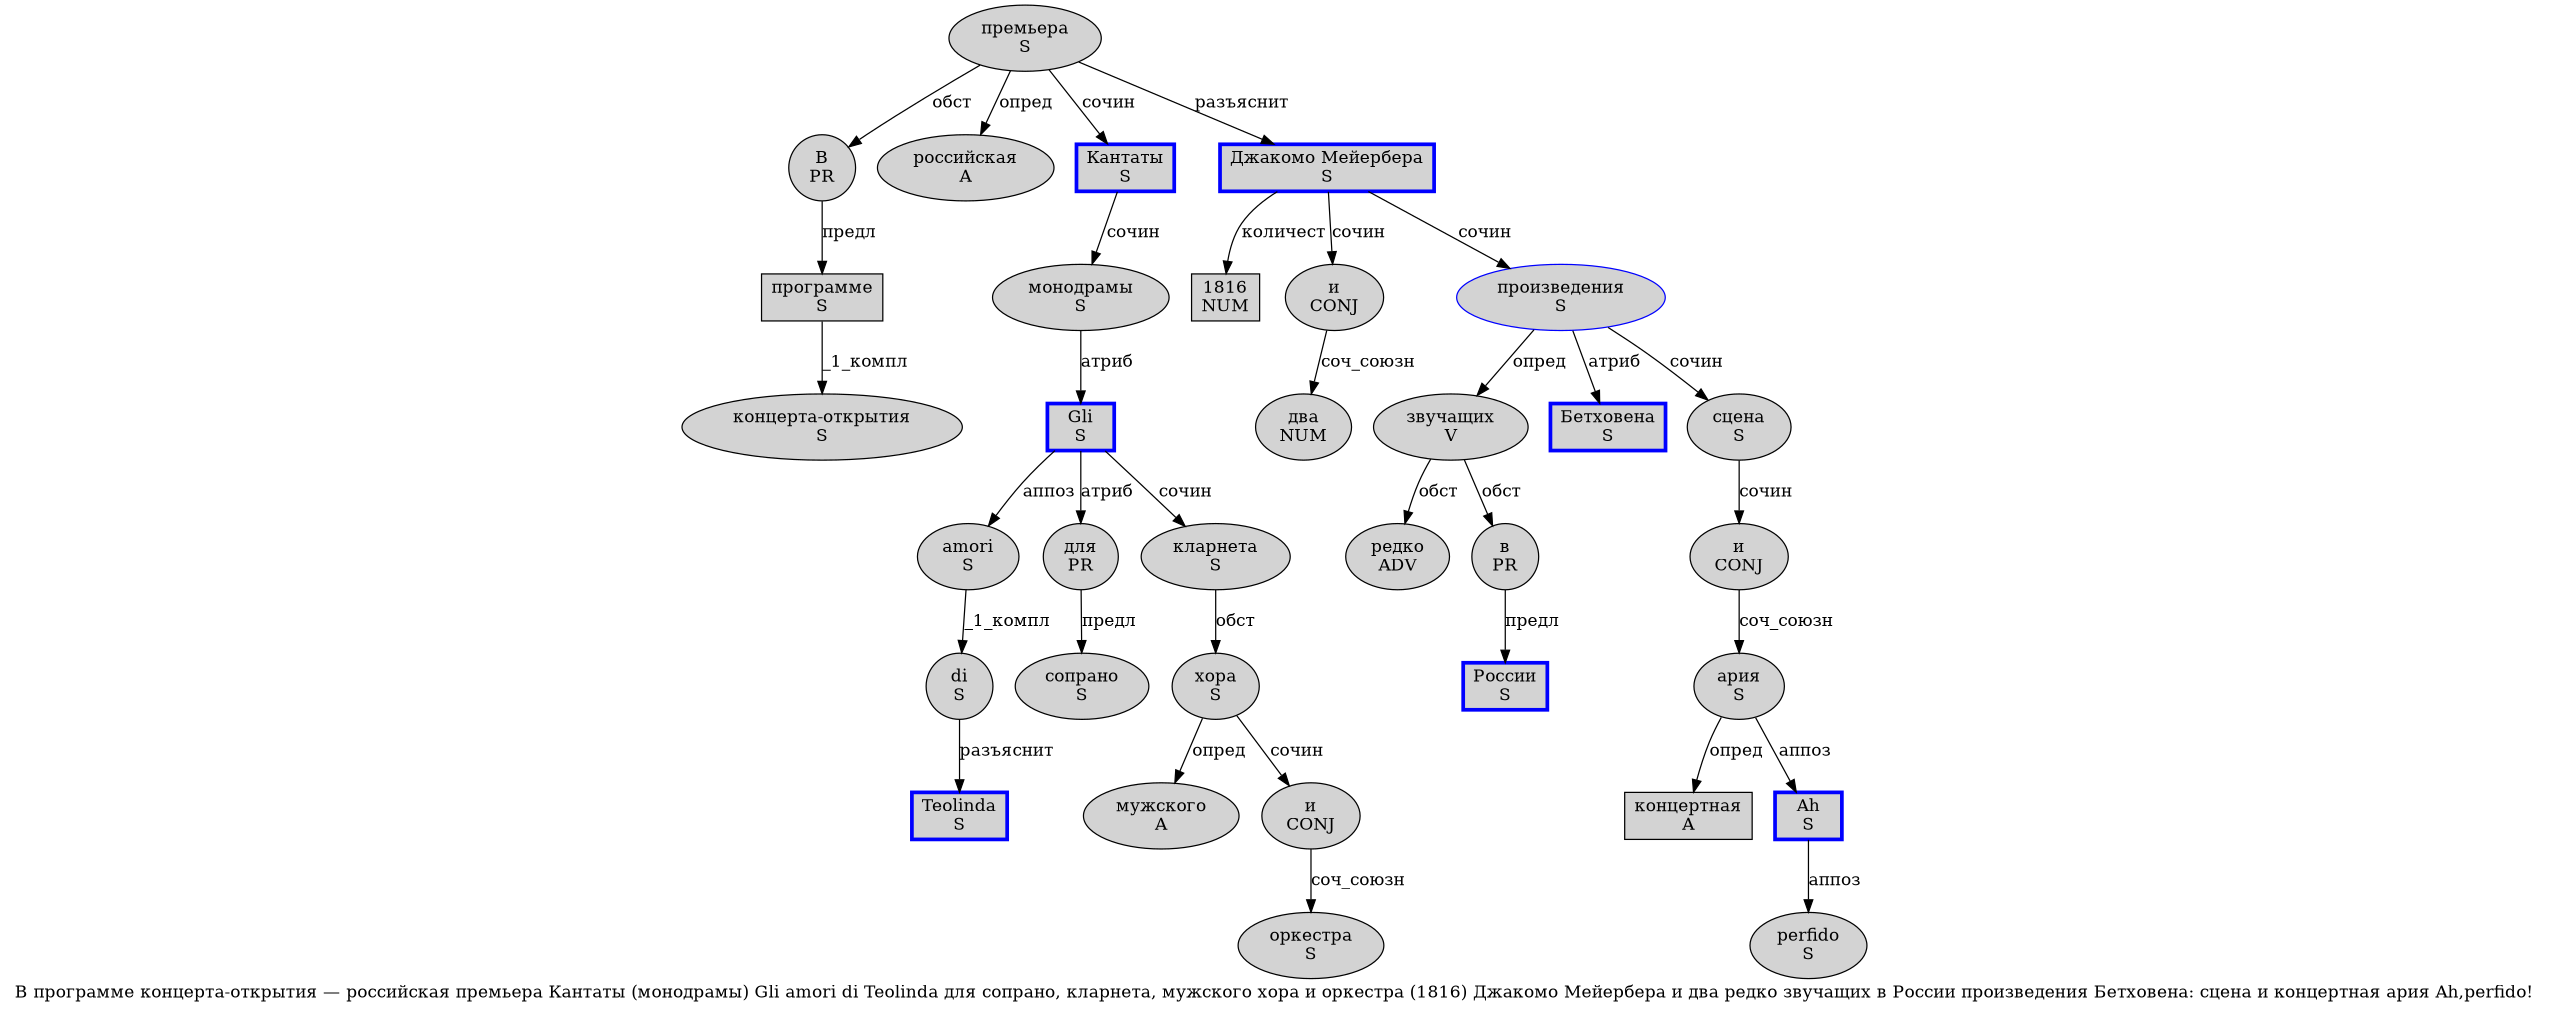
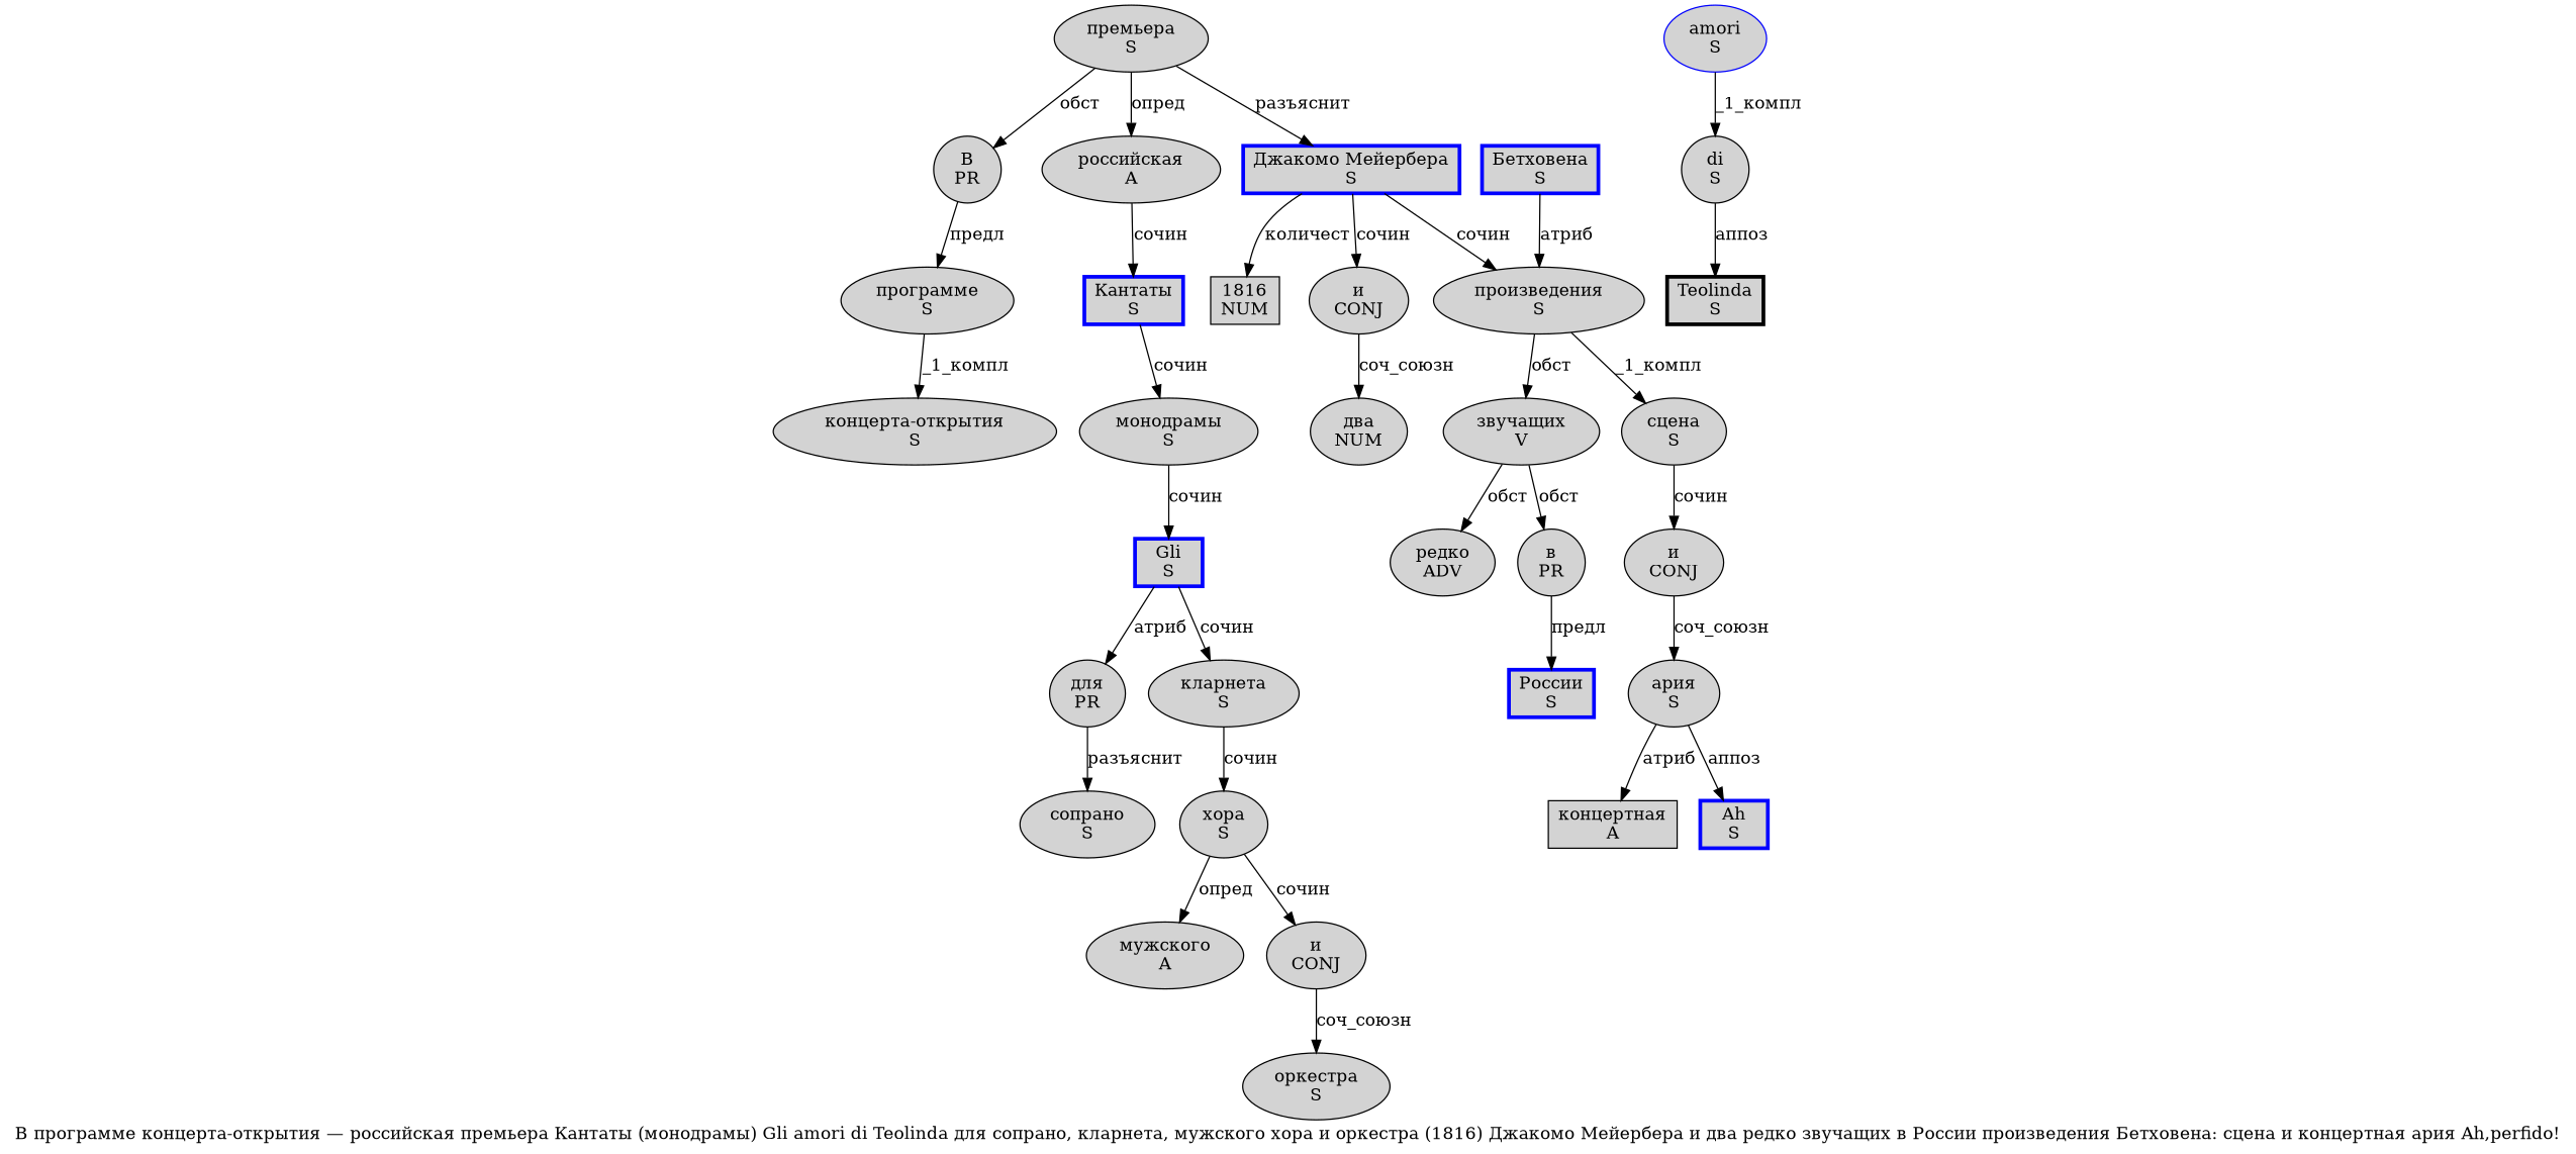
  digraph {
    label="В программе концерта-открытия — российская премьера Кантаты (монодрамы) Gli amori di Teolinda для сопрано, кларнета, мужского хора и оркестра (1816) Джакомо Мейербера и два редко звучащих в России произведения Бетховена: сцена и концертная ария Ah,perfido!"
    node [fillcolor=lightgray penwidth=1 shape=ellipse style=filled]
    n1 [label="В\nPR"]
-   n2 [label="программе\nS" shape=box]
+   n2 [label="программе\nS"]
    n3 [label="концерта-открытия\nS"]
    n4 [label="российская\nA"]
    n5 [label="премьера\nS"]
    n6 [color=blue label="Кантаты\nS" penwidth=3 shape=box]
    n7 [color=blue label="Джакомо Мейербера\nS" penwidth=3 shape=box]
    n8 [label="монодрамы\nS"]
    n9 [label="1816\nNUM" shape=box]
    n10 [label="и\nCONJ"]
-   n11 [label="произведения\nS" color=blue]
+   n11 [label="произведения\nS"]
    n12 [color=blue label="Gli\nS" penwidth=3 shape=box]
-   n13 [label="amori\nS"]
+   n13 [label="amori\nS" color=blue]
    n14 [label="для\nPR"]
    n15 [label="кларнета\nS"]
    n16 [label="di\nS"]
    n17 [label="сопрано\nS"]
    n18 [label="хора\nS"]
-   n19 [color=blue label="Teolinda\nS" penwidth=3 shape=box]
+   n19 [color=black label="Teolinda\nS" penwidth=3 shape=box]
    n20 [label="мужского\nA"]
    n21 [label="и\nCONJ"]
    n22 [label="оркестра\nS"]
    n23 [label="два\nNUM"]
    n24 [label="звучащих\nV"]
    n25 [color=blue label="Бетховена\nS" penwidth=3 shape=box]
    n26 [label="сцена\nS"]
    n27 [label="редко\nADV"]
    n28 [label="в\nPR"]
    n29 [color=blue label="России\nS" penwidth=3 shape=box]
    n30 [label="и\nCONJ"]
    n31 [label="ария\nS"]
    n32 [label="концертная\nA" shape=box]
    n33 [color=blue label="Ah\nS" penwidth=3 shape=box]
-   n34 [label="perfido\nS"]
    n1 -> n2 [label="предл"]
    n2 -> n3 [label="_1_компл"]
    n5 -> n1 [label="обст"]
    n5 -> n4 [label="опред"]
-   n5 -> n6 [label="сочин"]
+   n4 -> n6 [label="сочин"]
    n5 -> n7 [label="разъяснит"]
    n6 -> n8 [label="сочин"]
    n7 -> n9 [label="количест"]
    n7 -> n10 [label="сочин"]
    n7 -> n11 [label="сочин"]
-   n8 -> n12 [label="атриб"]
+   n8 -> n12 [label="сочин"]
    n10 -> n23 [label="соч_союзн"]
-   n11 -> n24 [label="опред"]
-   n11 -> n25 [label="атриб"]
-   n11 -> n26 [label="сочин"]
-   n12 -> n13 [label="аппоз"]
+   n11 -> n24 [label="обст"]
+   n25 -> n11 [label="атриб"]
+   n11 -> n26 [label="_1_компл"]
    n12 -> n14 [label="атриб"]
    n12 -> n15 [label="сочин"]
    n13 -> n16 [label="_1_компл"]
-   n14 -> n17 [label="предл"]
-   n15 -> n18 [label="обст"]
-   n16 -> n19 [label="разъяснит"]
+   n14 -> n17 [label="разъяснит"]
+   n15 -> n18 [label="сочин"]
+   n16 -> n19 [label="аппоз"]
    n18 -> n20 [label="опред"]
    n18 -> n21 [label="сочин"]
    n21 -> n22 [label="соч_союзн"]
    n24 -> n27 [label="обст"]
    n24 -> n28 [label="обст"]
    n26 -> n30 [label="сочин"]
    n28 -> n29 [label="предл"]
    n30 -> n31 [label="соч_союзн"]
-   n31 -> n32 [label="опред"]
+   n31 -> n32 [label="атриб"]
    n31 -> n33 [label="аппоз"]
-   n33 -> n34 [label="аппоз"]
  }
